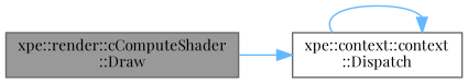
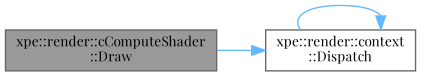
  digraph {
    rankdir=LR
    fontname="Playfair Display"
    node [fontname="Playfair Display" fontsize=10 shape=box style=filled]
    edge [color=steelblue1 fontname="Playfair Display" fontsize=10 labelfontname=Helvetica labelfontsize=10 style=solid]
    n1 [color=gray40 fillcolor=grey60 fontcolor=black height=0.2 label="xpe::render::cComputeShader\l::Draw" width=0.4]
-   n2 [color=grey40 fillcolor=white height=0.2 label="xpe::context::context\l::Dispatch" width=0.4]
+   n2 [color=grey40 fillcolor=white height=0.2 label="xpe::render::context\l::Dispatch" width=0.4]
    n1 -> n2
    n2 -> n2
  }
